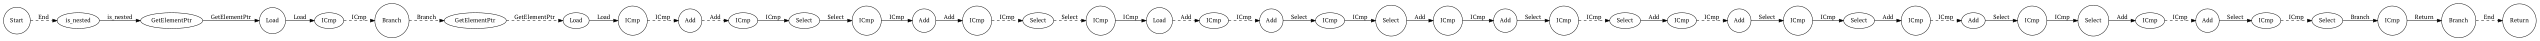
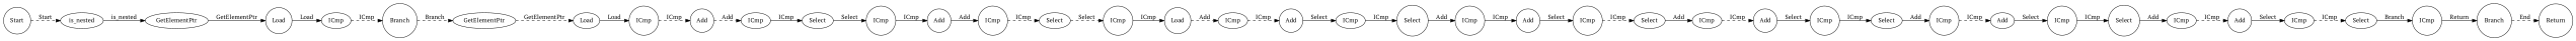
  digraph {
    fontname="PT Serif"
    rankdir=LR
    node [fontname="PT Serif" shape=circle]
    edge [fontname="PT Serif" style=solid]
    n1 [label=Start]
    n2 [label=is_nested shape=ellipse]
    n3 [label=GetElementPtr shape=ellipse]
    n4 [label=Load]
    n5 [label=ICmp shape=ellipse]
    n6 [label=Branch]
    n7 [label=GetElementPtr shape=ellipse]
    n8 [label=Load shape=ellipse]
    n9 [label=ICmp]
    n10 [label=Add]
    n11 [label=ICmp shape=ellipse]
    n12 [label=Select shape=ellipse]
    n13 [label=ICmp]
    n14 [label=Add]
    n15 [label=ICmp]
    n16 [label=Select shape=ellipse]
    n17 [label=ICmp]
    n18 [label=Load]
    n19 [label=ICmp shape=ellipse]
    n20 [label=Add]
    n21 [label=ICmp shape=ellipse]
    n22 [label=Select]
    n23 [label=ICmp]
    n24 [label=Add]
    n25 [label=ICmp]
    n26 [label=Select shape=ellipse]
    n27 [label=ICmp shape=ellipse]
    n28 [label=Add]
    n29 [label=ICmp]
    n30 [label=Select shape=ellipse]
    n31 [label=ICmp]
    n32 [label=Add shape=ellipse]
    n33 [label=ICmp]
    n34 [label=Select]
    n35 [label=ICmp shape=ellipse]
    n36 [label=Add]
    n37 [label=ICmp shape=ellipse]
    n38 [label=Select shape=ellipse]
    n39 [label=ICmp]
    n40 [label=Branch]
    n41 [label=Return]
-   n1 -> n2 [label=End style=dashed]
+   n1 -> n2 [label=Start style=dashed]
    n2 -> n3 [label=is_nested]
    n3 -> n4 [label=GetElementPtr]
    n4 -> n5 [label=Load]
    n5 -> n6 [label=ICmp style=dashed]
    n6 -> n7 [label=Branch style=dashed]
    n7 -> n8 [label=GetElementPtr style=dashed]
    n8 -> n9 [label=Load]
    n9 -> n10 [label=ICmp style=dashed]
    n10 -> n11 [label=Add style=dashed]
    n11 -> n12 [label=ICmp]
    n12 -> n13 [label=Select]
    n13 -> n14 [label=ICmp]
    n14 -> n15 [label=Add]
    n15 -> n16 [label=ICmp style=dashed]
    n16 -> n17 [label=Select style=dashed]
    n17 -> n18 [label=ICmp]
    n18 -> n19 [label=Add style=dashed]
    n19 -> n20 [label=ICmp style=dashed]
    n20 -> n21 [label=Select]
    n21 -> n22 [label=ICmp]
    n22 -> n23 [label=Add]
    n23 -> n24 [label=ICmp]
    n24 -> n25 [label=Select]
    n25 -> n26 [label=ICmp style=dashed]
    n26 -> n27 [label=Add]
    n27 -> n28 [label=ICmp style=dashed]
    n28 -> n29 [label=Select]
    n29 -> n30 [label=ICmp]
    n30 -> n31 [label=Add]
    n31 -> n32 [label=ICmp style=dashed]
    n32 -> n33 [label=Select]
    n33 -> n34 [label=ICmp]
    n34 -> n35 [label=Add]
    n35 -> n36 [label=ICmp style=dashed]
    n36 -> n37 [label=Select]
    n37 -> n38 [label=ICmp style=dashed]
    n38 -> n39 [label=Branch]
    n39 -> n40 [label=Return]
    n40 -> n41 [label=End style=dashed]
  }
